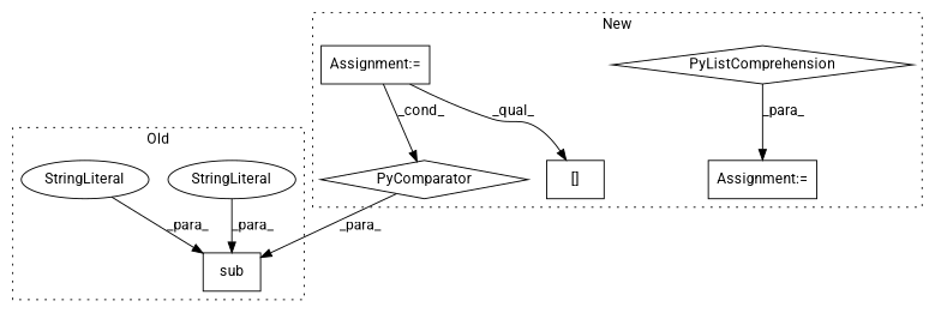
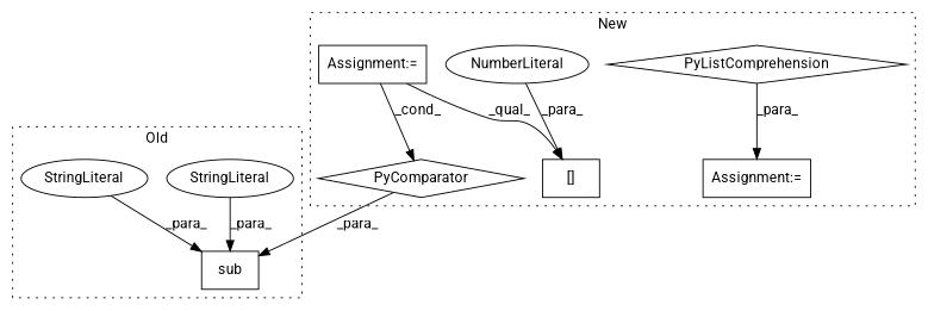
  digraph {
    fontname=Roboto
    node [a=45 fontname=Roboto l=18 shape=box]
    edge [fontname=Roboto]
    n1 [a=32 l="4,1" label=sub s="4486,4525"]
    n2 [l=3 label=StringLiteral s=4497 shape=ellipse]
    n3 [l=6 label=StringLiteral s=4490 shape=ellipse]
    n4 [a=109 l=113 label=PyListComprehension s=4941 shape=diamond]
    n5 [a=113 l=25 label=PyComparator s=5021 shape=diamond]
    n6 [a=7 label="Assignment:=" s=4541]
    n7 [a=2 l="2,1" label="[]" s="4941,4944"]
    n8 [a=7 label="Assignment:=" s=4923]
+   n9 [a=34 l=1 label=NumberLiteral s=4943 shape=ellipse]
    subgraph cluster_1 {
      label=Old
      style=dotted
      n1
      n2
      n3
    }
    subgraph cluster_2 {
      label=New
      style=dotted
      n4
      n5
      n6
      n7
      n8
+     n9
    }
    n2 -> n1 [label=_para_]
    n3 -> n1 [label=_para_]
    n4 -> n8 [label=_para_]
    n5 -> n1 [label=_para_]
    n6 -> n5 [label=_cond_]
    n6 -> n7 [label=_qual_]
+   n9 -> n7 [label=_para_]
  }
